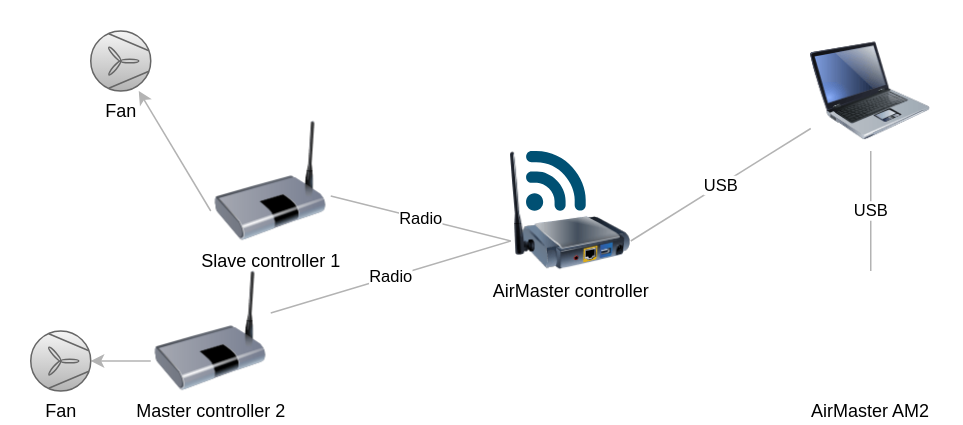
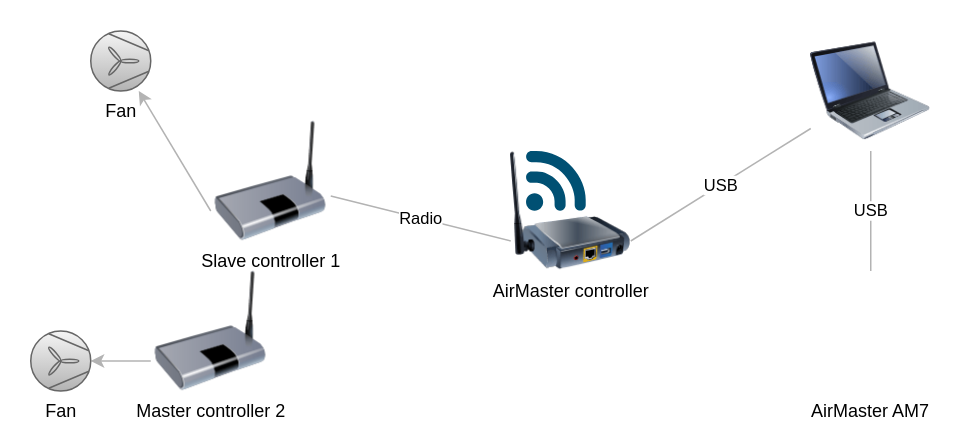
  <mxCell id="0" />
  <mxCell id="1" parent="0" />
  <mxCell id="2" value="Radio" style="edgeStyle=none;rounded=0;orthogonalLoop=1;jettySize=auto;html=1;exitX=0;exitY=0.75;exitDx=0;exitDy=0;strokeColor=#B3B3B3;endArrow=none;endFill=0;" edge="1" parent="1" source="3" target="8"><mxGeometry relative="1" as="geometry" /></mxCell>
  <mxCell id="3" value="AirMaster controller" style="image;html=1;image=img/lib/clip_art/networking/Print_Server_Wireless_128x128.png;shadow=0;comic=0;" vertex="1" parent="1"><mxGeometry x="340" y="100" width="80" height="80" as="geometry" /></mxCell>
  <mxCell id="4" value="USB" style="edgeStyle=none;rounded=0;orthogonalLoop=1;jettySize=auto;html=1;entryX=1;entryY=0.75;entryDx=0;entryDy=0;strokeColor=#B3B3B3;endArrow=none;endFill=0;" edge="1" parent="1" source="5" target="3"><mxGeometry relative="1" as="geometry" /></mxCell>
  <mxCell id="5" value="" style="image;html=1;image=img/lib/clip_art/computers/Laptop_128x128.png;shadow=0;comic=0;" vertex="1" parent="1"><mxGeometry x="540" y="20" width="80" height="80" as="geometry" /></mxCell>
  <mxCell id="6" value="" style="points=[[0.005,0.09,0],[0.08,0,0],[0.76,0.25,0],[1,0.92,0],[0.91,0.995,0],[0.57,0.995,0],[0.045,0.955,0],[0.005,0.43,0]];verticalLabelPosition=bottom;html=1;verticalAlign=top;aspect=fixed;align=center;pointerEvents=1;shape=mxgraph.cisco19.3g_4g_indicator;fillColor=#005073;strokeColor=none;shadow=0;comic=0;" vertex="1" parent="1"><mxGeometry x="350" y="100" width="40" height="40" as="geometry" /></mxCell>
  <mxCell id="7" style="edgeStyle=none;rounded=0;orthogonalLoop=1;jettySize=auto;html=1;strokeColor=#B3B3B3;exitX=0;exitY=0.75;exitDx=0;exitDy=0;" edge="1" parent="1" source="8" target="13"><mxGeometry relative="1" as="geometry" /></mxCell>
  <mxCell id="8" value="Slave controller 1" style="image;html=1;image=img/lib/clip_art/networking/Bridge_128x128.png;shadow=0;comic=0;" vertex="1" parent="1"><mxGeometry x="140" y="80" width="80" height="80" as="geometry" /></mxCell>
  <mxCell id="9" style="edgeStyle=none;rounded=0;orthogonalLoop=1;jettySize=auto;html=1;entryX=1;entryY=0.5;entryDx=0;entryDy=0;entryPerimeter=0;strokeColor=#B3B3B3;exitX=0;exitY=0.75;exitDx=0;exitDy=0;" edge="1" parent="1" source="10" target="14"><mxGeometry relative="1" as="geometry" /></mxCell>
  <mxCell id="10" value="Master controller 2" style="image;html=1;image=img/lib/clip_art/networking/Bridge_128x128.png;shadow=0;comic=0;direction=east;fixDash=0;autosize=0;backgroundOutline=0;" vertex="1" parent="1"><mxGeometry x="100" y="180" width="80" height="80" as="geometry" /></mxCell>
- <mxCell id="11" value="Radio" style="edgeStyle=none;rounded=0;orthogonalLoop=1;jettySize=auto;html=1;strokeColor=#B3B3B3;exitX=0;exitY=0.75;exitDx=0;exitDy=0;endArrow=none;endFill=0;" edge="1" parent="1" source="3" target="10"><mxGeometry relative="1" as="geometry"><mxPoint x="330" y="260" as="sourcePoint" /><mxPoint x="100" y="200" as="targetPoint" /></mxGeometry></mxCell>
  <mxCell id="12" value="USB" style="edgeStyle=none;rounded=0;orthogonalLoop=1;jettySize=auto;html=1;strokeColor=#B3B3B3;endArrow=none;endFill=0;" edge="1" parent="1" source="15" target="5"><mxGeometry relative="1" as="geometry"><mxPoint x="420" y="160" as="targetPoint" /></mxGeometry></mxCell>
  <mxCell id="13" value="Fan" style="verticalLabelPosition=bottom;outlineConnect=0;align=center;dashed=0;html=1;verticalAlign=top;shape=mxgraph.pid.misc.fan;shadow=0;comic=0;gradientColor=#b3b3b3;fillColor=#f5f5f5;strokeColor=#666666;" vertex="1" parent="1"><mxGeometry x="60" y="20" width="40" height="40" as="geometry" /></mxCell>
  <mxCell id="14" value="Fan" style="verticalLabelPosition=bottom;outlineConnect=0;align=center;dashed=0;html=1;verticalAlign=top;shape=mxgraph.pid.misc.fan;shadow=0;comic=0;gradientColor=#b3b3b3;fillColor=#f5f5f5;strokeColor=#666666;" vertex="1" parent="1"><mxGeometry x="20" y="220" width="40" height="40" as="geometry" /></mxCell>
- <mxCell id="15" value="AirMaster AM2" style="shape=image;verticalLabelPosition=bottom;labelBackgroundColor=#ffffff;verticalAlign=top;aspect=fixed;imageAspect=0;image=https://ae01.alicdn.com/kf/HTB1zQudLVzqK1RjSZFoq6zfcXXax/Air-Master-2-AM7-p.jpg_q50.jpg;" vertex="1" parent="1"><mxGeometry x="540" y="180" width="80" height="80" as="geometry" /></mxCell>
+ <mxCell id="15" value="AirMaster AM7" style="shape=image;verticalLabelPosition=bottom;labelBackgroundColor=#ffffff;verticalAlign=top;aspect=fixed;imageAspect=0;image=https://ae01.alicdn.com/kf/HTB1zQudLVzqK1RjSZFoq6zfcXXax/Air-Master-2-AM7-p.jpg_q50.jpg;" vertex="1" parent="1"><mxGeometry x="540" y="180" width="80" height="80" as="geometry" /></mxCell>
